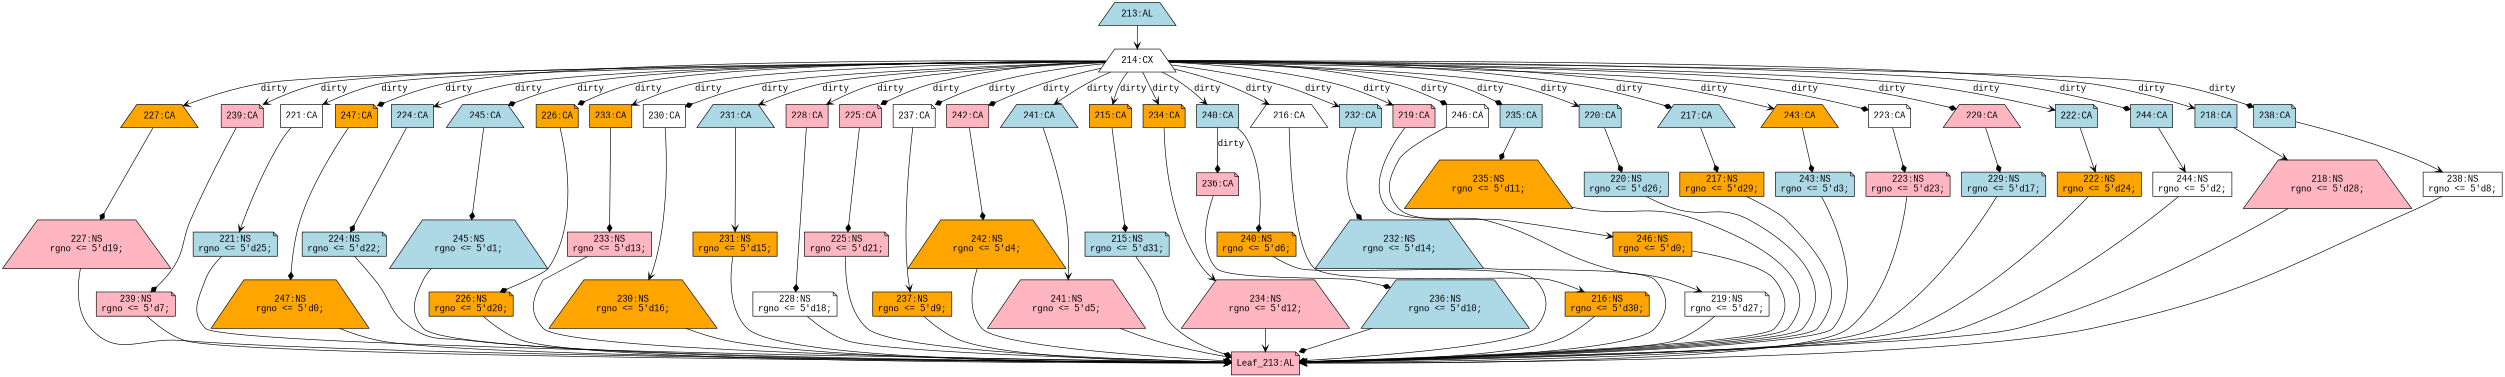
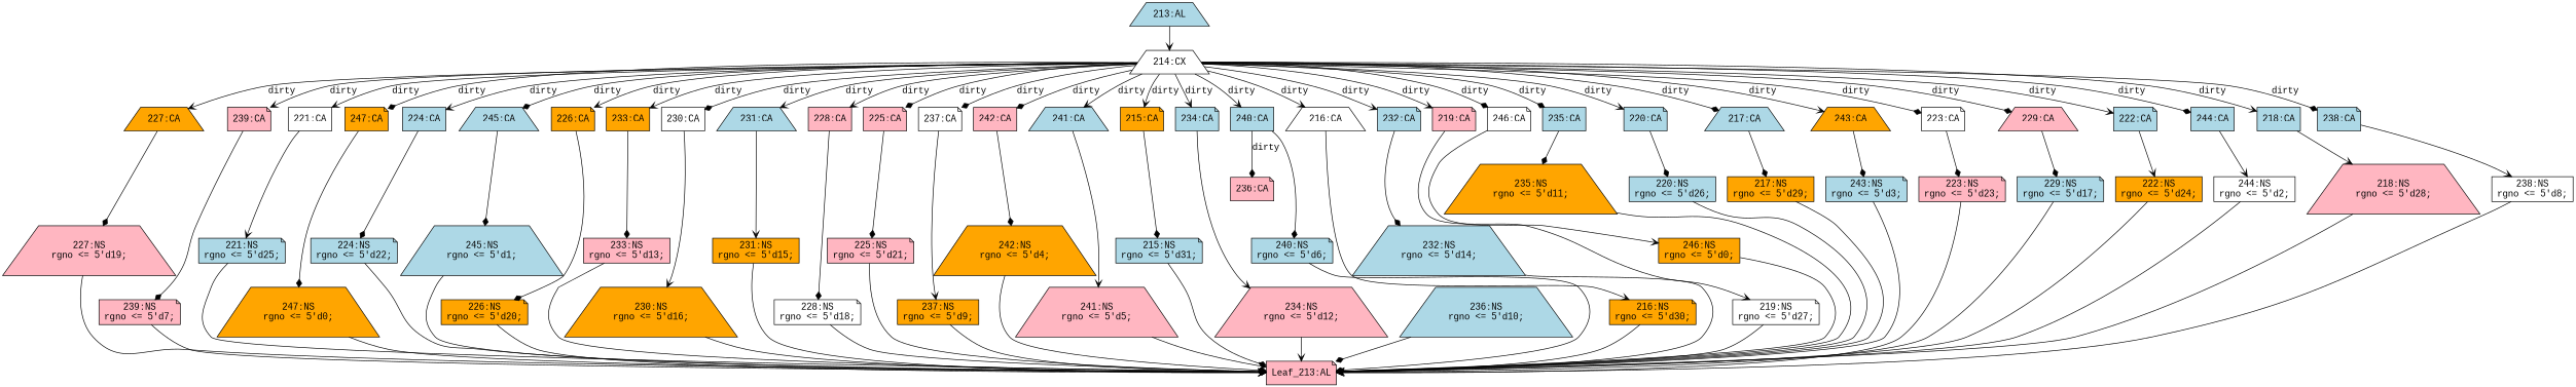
  strict digraph {
    fontname="Liberation Mono"
    node [fillcolor=lightblue fontname="Liberation Mono" shape=note statements="[]" style=filled typ=NonblockingSubstitution]
    edge [arrowhead=diamond cond="[]" fontname="Liberation Mono" lineno=None]
    n1 [ast="<pyverilog.vparser.ast.NonblockingSubstitution object at 0x7f8ba86ca650>" label="245:NS\nrgno <= 5'd1;" shape=trapezium statements="[<pyverilog.vparser.ast.NonblockingSubstitution object at 0x7f8ba86ca650>]"]
    n2 [def_var="['rgno']" fillcolor=lightpink label="Leaf_213:AL" statements="" typ=""]
    n3 [ast="<pyverilog.vparser.ast.Case object at 0x7f8ba86ca6d0>" fillcolor=orange label="227:CA" shape=trapezium typ=Case]
    n4 [ast="<pyverilog.vparser.ast.NonblockingSubstitution object at 0x7f8ba86ca850>" fillcolor=lightpink label="227:NS\nrgno <= 5'd19;" shape=trapezium statements="[<pyverilog.vparser.ast.NonblockingSubstitution object at 0x7f8ba86ca850>]"]
    n5 [ast="<pyverilog.vparser.ast.NonblockingSubstitution object at 0x7f8ba86cab10>" fillcolor=lightpink label="225:NS\nrgno <= 5'd21;" statements="[<pyverilog.vparser.ast.NonblockingSubstitution object at 0x7f8ba86cab10>]"]
    n6 [ast="<pyverilog.vparser.ast.NonblockingSubstitution object at 0x7f8ba86cac50>" label="229:NS\nrgno <= 5'd17;" statements="[<pyverilog.vparser.ast.NonblockingSubstitution object at 0x7f8ba86cac50>]"]
    n7 [ast="<pyverilog.vparser.ast.Case object at 0x7f8ba86cad90>" fillcolor=lightpink label="239:CA" typ=Case]
    n8 [ast="<pyverilog.vparser.ast.NonblockingSubstitution object at 0x7f8ba86cae10>" fillcolor=lightpink label="239:NS\nrgno <= 5'd7;" statements="[<pyverilog.vparser.ast.NonblockingSubstitution object at 0x7f8ba86cae10>]"]
    n9 [ast="<pyverilog.vparser.ast.NonblockingSubstitution object at 0x7f8ba86caf50>" fillcolor=orange label="242:NS\nrgno <= 5'd4;" shape=trapezium statements="[<pyverilog.vparser.ast.NonblockingSubstitution object at 0x7f8ba86caf50>]"]
    n10 [ast="<pyverilog.vparser.ast.Case object at 0x7f8ba86d70d0>" fillcolor=white label="221:CA" shape=box typ=Case]
    n11 [ast="<pyverilog.vparser.ast.NonblockingSubstitution object at 0x7f8ba86d7150>" label="221:NS\nrgno <= 5'd25;" statements="[<pyverilog.vparser.ast.NonblockingSubstitution object at 0x7f8ba86d7150>]"]
    n12 [ast="<pyverilog.vparser.ast.NonblockingSubstitution object at 0x7f8ba86d7290>" fillcolor=white label="238:NS\nrgno <= 5'd8;" shape=box statements="[<pyverilog.vparser.ast.NonblockingSubstitution object at 0x7f8ba86d7290>]"]
    n13 [ast="<pyverilog.vparser.ast.NonblockingSubstitution object at 0x7f8ba86d73d0>" label="232:NS\nrgno <= 5'd14;" shape=trapezium statements="[<pyverilog.vparser.ast.NonblockingSubstitution object at 0x7f8ba86d73d0>]"]
    n14 [ast="<pyverilog.vparser.ast.Case object at 0x7f8ba86d7510>" fillcolor=orange label="247:CA" typ=Case]
    n15 [ast="<pyverilog.vparser.ast.NonblockingSubstitution object at 0x7f8ba86d7550>" fillcolor=orange label="247:NS\nrgno <= 5'd0;" shape=trapezium statements="[<pyverilog.vparser.ast.NonblockingSubstitution object at 0x7f8ba86d7550>]"]
    n16 [ast="<pyverilog.vparser.ast.NonblockingSubstitution object at 0x7f8ba86d7690>" fillcolor=orange label="216:NS\nrgno <= 5'd30;" statements="[<pyverilog.vparser.ast.NonblockingSubstitution object at 0x7f8ba86d7690>]"]
    n17 [ast="<pyverilog.vparser.ast.Case object at 0x7f8ba86cdf50>" label="224:CA" shape=box typ=Case]
    n18 [ast="<pyverilog.vparser.ast.NonblockingSubstitution object at 0x7f8ba86cdfd0>" label="224:NS\nrgno <= 5'd22;" statements="[<pyverilog.vparser.ast.NonblockingSubstitution object at 0x7f8ba86cdfd0>]"]
    n19 [ast="<pyverilog.vparser.ast.NonblockingSubstitution object at 0x7f8ba86d77d0>" label="243:NS\nrgno <= 5'd3;" statements="[<pyverilog.vparser.ast.NonblockingSubstitution object at 0x7f8ba86d77d0>]"]
    n20 [ast="<pyverilog.vparser.ast.Case object at 0x7f8ba8703690>" label="245:CA" shape=trapezium typ=Case]
    n21 [ast="<pyverilog.vparser.ast.NonblockingSubstitution object at 0x7f8ba86d7a50>" label="220:NS\nrgno <= 5'd26;" shape=box statements="[<pyverilog.vparser.ast.NonblockingSubstitution object at 0x7f8ba86d7a50>]"]
    n22 [ast="<pyverilog.vparser.ast.Case object at 0x7f8ba86d7b90>" fillcolor=orange label="226:CA" typ=Case]
    n23 [ast="<pyverilog.vparser.ast.NonblockingSubstitution object at 0x7f8ba86d7c10>" fillcolor=orange label="226:NS\nrgno <= 5'd20;" statements="[<pyverilog.vparser.ast.NonblockingSubstitution object at 0x7f8ba86d7c10>]"]
    n24 [ast="<pyverilog.vparser.ast.Case object at 0x7f8ba86d7cd0>" fillcolor=orange label="233:CA" shape=box typ=Case]
    n25 [ast="<pyverilog.vparser.ast.NonblockingSubstitution object at 0x7f8ba86d7910>" fillcolor=lightpink label="233:NS\nrgno <= 5'd13;" shape=box statements="[<pyverilog.vparser.ast.NonblockingSubstitution object at 0x7f8ba86d7910>]"]
    n26 [ast="<pyverilog.vparser.ast.NonblockingSubstitution object at 0x7f8ba86d7d50>" fillcolor=orange label="237:NS\nrgno <= 5'd9;" shape=box statements="[<pyverilog.vparser.ast.NonblockingSubstitution object at 0x7f8ba86d7d50>]"]
    n27 [ast="<pyverilog.vparser.ast.NonblockingSubstitution object at 0x7f8ba86d7e90>" fillcolor=orange label="231:NS\nrgno <= 5'd15;" shape=box statements="[<pyverilog.vparser.ast.NonblockingSubstitution object at 0x7f8ba86d7e90>]"]
    n28 [ast="<pyverilog.vparser.ast.NonblockingSubstitution object at 0x7f8ba86d7fd0>" fillcolor=white label="228:NS\nrgno <= 5'd18;" statements="[<pyverilog.vparser.ast.NonblockingSubstitution object at 0x7f8ba86d7fd0>]"]
    n29 [ast="<pyverilog.vparser.ast.Always object at 0x7f8ba86cd150>" clk_sens=True label="213:AL" sens="['clk_i']" shape=trapezium typ=Always use_var="['dirty']"]
    n30 [ast="<pyverilog.vparser.ast.CasexStatement object at 0x7f8ba86cd250>" fillcolor=white label="214:CX" shape=trapezium typ=CasexStatement]
    n31 [ast="<pyverilog.vparser.ast.Case object at 0x7f8ba86fb3d0>" fillcolor=white label="230:CA" shape=box typ=Case]
    n32 [ast="<pyverilog.vparser.ast.Case object at 0x7f8ba86fb5d0>" label="231:CA" shape=trapezium typ=Case]
    n33 [ast="<pyverilog.vparser.ast.Case object at 0x7f8ba86fb250>" fillcolor=lightpink label="228:CA" shape=box typ=Case]
    n34 [ast="<pyverilog.vparser.ast.Case object at 0x7f8ba86fb190>" fillcolor=lightpink label="225:CA" typ=Case]
    n35 [ast="<pyverilog.vparser.ast.Case object at 0x7f8ba86fbd50>" fillcolor=white label="237:CA" typ=Case]
    n36 [ast="<pyverilog.vparser.ast.Case object at 0x7f8ba8703310>" fillcolor=lightpink label="242:CA" shape=box typ=Case]
    n37 [ast="<pyverilog.vparser.ast.Case object at 0x7f8ba8703110>" label="241:CA" shape=trapezium typ=Case]
    n38 [ast="<pyverilog.vparser.ast.Case object at 0x7f8ba86cd310>" fillcolor=orange label="215:CA" typ=Case]
-   n39 [ast="<pyverilog.vparser.ast.Case object at 0x7f8ba86fb750>" fillcolor=orange label="234:CA" typ=Case]
+   n39 [ast="<pyverilog.vparser.ast.Case object at 0x7f8ba86fb750>" label="234:CA" typ=Case]
    n40 [ast="<pyverilog.vparser.ast.Case object at 0x7f8ba86fbed0>" label="240:CA" shape=box typ=Case]
    n41 [ast="<pyverilog.vparser.ast.Case object at 0x7f8ba86cd4d0>" fillcolor=white label="216:CA" shape=trapezium typ=Case]
    n42 [ast="<pyverilog.vparser.ast.Case object at 0x7f8ba86fb690>" label="232:CA" typ=Case]
    n43 [ast="<pyverilog.vparser.ast.Case object at 0x7f8ba86cd8d0>" fillcolor=lightpink label="219:CA" typ=Case]
    n44 [ast="<pyverilog.vparser.ast.Case object at 0x7f8ba8703750>" fillcolor=white label="246:CA" typ=Case]
    n45 [ast="<pyverilog.vparser.ast.Case object at 0x7f8ba86fb950>" label="235:CA" shape=box typ=Case]
    n46 [ast="<pyverilog.vparser.ast.Case object at 0x7f8ba86cda90>" label="220:CA" typ=Case]
    n47 [ast="<pyverilog.vparser.ast.Case object at 0x7f8ba86cd550>" label="217:CA" shape=trapezium typ=Case]
    n48 [ast="<pyverilog.vparser.ast.Case object at 0x7f8ba87033d0>" fillcolor=orange label="243:CA" shape=trapezium typ=Case]
    n49 [ast="<pyverilog.vparser.ast.Case object at 0x7f8ba86cdd50>" fillcolor=white label="223:CA" typ=Case]
    n50 [ast="<pyverilog.vparser.ast.Case object at 0x7f8ba86fb310>" fillcolor=lightpink label="229:CA" shape=trapezium typ=Case]
    n51 [ast="<pyverilog.vparser.ast.Case object at 0x7f8ba86cdb50>" label="222:CA" typ=Case]
    n52 [ast="<pyverilog.vparser.ast.Case object at 0x7f8ba8703490>" label="244:CA" shape=box typ=Case]
    n53 [ast="<pyverilog.vparser.ast.Case object at 0x7f8ba86cd710>" label="218:CA" shape=box typ=Case]
    n54 [ast="<pyverilog.vparser.ast.Case object at 0x7f8ba86fbe10>" label="238:CA" typ=Case]
    n55 [ast="<pyverilog.vparser.ast.NonblockingSubstitution object at 0x7f8ba86fb450>" fillcolor=orange label="230:NS\nrgno <= 5'd16;" shape=trapezium statements="[<pyverilog.vparser.ast.NonblockingSubstitution object at 0x7f8ba86fb450>]"]
    n56 [ast="<pyverilog.vparser.ast.NonblockingSubstitution object at 0x7f8ba8703190>" fillcolor=lightpink label="241:NS\nrgno <= 5'd5;" shape=trapezium statements="[<pyverilog.vparser.ast.NonblockingSubstitution object at 0x7f8ba8703190>]"]
    n57 [ast="<pyverilog.vparser.ast.NonblockingSubstitution object at 0x7f8ba86cd390>" label="215:NS\nrgno <= 5'd31;" statements="[<pyverilog.vparser.ast.NonblockingSubstitution object at 0x7f8ba86cd390>]"]
    n58 [ast="<pyverilog.vparser.ast.NonblockingSubstitution object at 0x7f8ba86fb7d0>" fillcolor=lightpink label="234:NS\nrgno <= 5'd12;" shape=trapezium statements="[<pyverilog.vparser.ast.NonblockingSubstitution object at 0x7f8ba86fb7d0>]"]
    n59 [ast="<pyverilog.vparser.ast.Case object at 0x7f8ba86fbb50>" fillcolor=lightpink label="236:CA" typ=Case]
-   n60 [ast="<pyverilog.vparser.ast.NonblockingSubstitution object at 0x7f8ba86fbf50>" fillcolor=orange label="240:NS\nrgno <= 5'd6;" statements="[<pyverilog.vparser.ast.NonblockingSubstitution object at 0x7f8ba86fbf50>]"]
+   n60 [ast="<pyverilog.vparser.ast.NonblockingSubstitution object at 0x7f8ba86fbf50>" label="240:NS\nrgno <= 5'd6;" statements="[<pyverilog.vparser.ast.NonblockingSubstitution object at 0x7f8ba86fbf50>]"]
    n61 [ast="<pyverilog.vparser.ast.NonblockingSubstitution object at 0x7f8ba86cd950>" fillcolor=white label="219:NS\nrgno <= 5'd27;" statements="[<pyverilog.vparser.ast.NonblockingSubstitution object at 0x7f8ba86cd950>]"]
    n62 [ast="<pyverilog.vparser.ast.NonblockingSubstitution object at 0x7f8ba87037d0>" fillcolor=orange label="246:NS\nrgno <= 5'd0;" shape=box statements="[<pyverilog.vparser.ast.NonblockingSubstitution object at 0x7f8ba87037d0>]"]
    n63 [ast="<pyverilog.vparser.ast.NonblockingSubstitution object at 0x7f8ba86fb9d0>" fillcolor=orange label="235:NS\nrgno <= 5'd11;" shape=trapezium statements="[<pyverilog.vparser.ast.NonblockingSubstitution object at 0x7f8ba86fb9d0>]"]
    n64 [ast="<pyverilog.vparser.ast.NonblockingSubstitution object at 0x7f8ba86cd5d0>" fillcolor=orange label="217:NS\nrgno <= 5'd29;" shape=box statements="[<pyverilog.vparser.ast.NonblockingSubstitution object at 0x7f8ba86cd5d0>]"]
    n65 [ast="<pyverilog.vparser.ast.NonblockingSubstitution object at 0x7f8ba86cddd0>" fillcolor=lightpink label="223:NS\nrgno <= 5'd23;" statements="[<pyverilog.vparser.ast.NonblockingSubstitution object at 0x7f8ba86cddd0>]"]
    n66 [ast="<pyverilog.vparser.ast.NonblockingSubstitution object at 0x7f8ba86cdbd0>" fillcolor=orange label="222:NS\nrgno <= 5'd24;" shape=box statements="[<pyverilog.vparser.ast.NonblockingSubstitution object at 0x7f8ba86cdbd0>]"]
    n67 [ast="<pyverilog.vparser.ast.NonblockingSubstitution object at 0x7f8ba8703510>" fillcolor=white label="244:NS\nrgno <= 5'd2;" shape=box statements="[<pyverilog.vparser.ast.NonblockingSubstitution object at 0x7f8ba8703510>]"]
    n68 [ast="<pyverilog.vparser.ast.NonblockingSubstitution object at 0x7f8ba86fbbd0>" label="236:NS\nrgno <= 5'd10;" shape=trapezium statements="[<pyverilog.vparser.ast.NonblockingSubstitution object at 0x7f8ba86fbbd0>]"]
    n69 [ast="<pyverilog.vparser.ast.NonblockingSubstitution object at 0x7f8ba86cd790>" fillcolor=lightpink label="218:NS\nrgno <= 5'd28;" shape=trapezium statements="[<pyverilog.vparser.ast.NonblockingSubstitution object at 0x7f8ba86cd790>]"]
    n1 -> n2 [arrowhead=vee]
    n3 -> n4
    n4 -> n2 [arrowhead=vee]
    n5 -> n2
    n6 -> n2 [arrowhead=vee]
    n7 -> n8
    n8 -> n2 [arrowhead=vee]
    n9 -> n2
    n10 -> n11 [arrowhead=vee]
    n11 -> n2
    n12 -> n2 [arrowhead=vee]
    n13 -> n2
    n14 -> n15
    n15 -> n2
    n16 -> n2 [arrowhead=vee]
    n17 -> n18
    n18 -> n2
    n19 -> n2 [arrowhead=vee]
    n20 -> n1
    n21 -> n2 [arrowhead=vee]
    n22 -> n23
    n23 -> n2 [arrowhead=vee]
    n24 -> n25
    n25 -> n2 [arrowhead=vee]
    n26 -> n2
    n27 -> n2 [arrowhead=vee]
    n28 -> n2
    n29 -> n30 [arrowhead=vee]
    n30 -> n3 [arrowhead=vee cond="['dirty']" label=dirty lineno=214]
    n30 -> n7 [arrowhead=vee cond="['dirty']" label=dirty lineno=214]
    n30 -> n10 [arrowhead=vee cond="['dirty']" label=dirty lineno=214]
    n30 -> n14 [cond="['dirty']" label=dirty lineno=214]
    n30 -> n17 [arrowhead=vee cond="['dirty']" label=dirty lineno=214]
    n30 -> n20 [cond="['dirty']" label=dirty lineno=214]
-   n30 -> n22 [cond="['dirty']" label=dirty lineno=214]
+   n30 -> n22 [arrowhead=vee cond="['dirty']" label=dirty lineno=214]
    n30 -> n24 [arrowhead=vee cond="['dirty']" label=dirty lineno=214]
    n30 -> n31 [cond="['dirty']" label=dirty lineno=214]
    n30 -> n32 [arrowhead=vee cond="['dirty']" label=dirty lineno=214]
    n30 -> n33 [arrowhead=vee cond="['dirty']" label=dirty lineno=214]
    n30 -> n34 [cond="['dirty']" label=dirty lineno=214]
    n30 -> n35 [cond="['dirty']" label=dirty lineno=214]
    n30 -> n36 [cond="['dirty']" label=dirty lineno=214]
    n30 -> n37 [arrowhead=vee cond="['dirty']" label=dirty lineno=214]
    n30 -> n38 [arrowhead=vee cond="['dirty']" label=dirty lineno=214]
    n30 -> n39 [arrowhead=vee cond="['dirty']" label=dirty lineno=214]
    n30 -> n40 [arrowhead=vee cond="['dirty']" label=dirty lineno=214]
    n30 -> n41 [arrowhead=vee cond="['dirty']" label=dirty lineno=214]
    n30 -> n42 [arrowhead=vee cond="['dirty']" label=dirty lineno=214]
    n30 -> n43 [arrowhead=vee cond="['dirty']" label=dirty lineno=214]
    n30 -> n44 [cond="['dirty']" label=dirty lineno=214]
    n30 -> n45 [cond="['dirty']" label=dirty lineno=214]
    n30 -> n46 [arrowhead=vee cond="['dirty']" label=dirty lineno=214]
    n30 -> n47 [cond="['dirty']" label=dirty lineno=214]
    n30 -> n48 [arrowhead=vee cond="['dirty']" label=dirty lineno=214]
    n30 -> n49 [cond="['dirty']" label=dirty lineno=214]
    n30 -> n50 [cond="['dirty']" label=dirty lineno=214]
    n30 -> n51 [arrowhead=vee cond="['dirty']" label=dirty lineno=214]
    n30 -> n52 [cond="['dirty']" label=dirty lineno=214]
    n30 -> n53 [arrowhead=vee cond="['dirty']" label=dirty lineno=214]
    n30 -> n54 [cond="['dirty']" label=dirty lineno=214]
    n31 -> n55 [arrowhead=vee]
    n32 -> n27 [arrowhead=vee]
    n33 -> n28
    n34 -> n5
    n35 -> n26 [arrowhead=vee]
    n36 -> n9
    n37 -> n56 [arrowhead=vee]
    n38 -> n57
    n39 -> n58 [arrowhead=vee]
    n40 -> n59 [cond="['dirty']" label=dirty lineno=214]
    n40 -> n60
    n41 -> n16 [arrowhead=vee]
    n42 -> n13
    n43 -> n61 [arrowhead=vee]
    n44 -> n62 [arrowhead=vee]
    n45 -> n63
    n46 -> n21
    n47 -> n64
    n48 -> n19
    n49 -> n65
    n50 -> n6
    n51 -> n66 [arrowhead=vee]
    n52 -> n67 [arrowhead=vee]
    n53 -> n69 [arrowhead=vee]
    n54 -> n12 [arrowhead=vee]
    n55 -> n2 [arrowhead=vee]
    n56 -> n2 [arrowhead=vee]
    n57 -> n2
    n58 -> n2 [arrowhead=vee]
-   n59 -> n68
    n60 -> n2
    n61 -> n2
    n62 -> n2
    n63 -> n2
    n64 -> n2
    n65 -> n2 [arrowhead=vee]
    n66 -> n2
    n67 -> n2
    n68 -> n2
    n69 -> n2
  }
